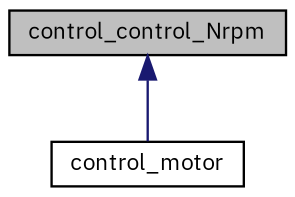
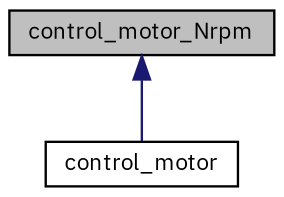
  digraph {
    rankdir=TB
    fontname="IBM Plex Sans"
    node [color=black fontname="IBM Plex Sans" fontsize=10 shape=record style=filled]
-   n1 [fillcolor=grey75 fontcolor=black height=0.2 label=control_control_Nrpm width=0.4]
+   n1 [fillcolor=grey75 fontcolor=black height=0.2 label=control_motor_Nrpm width=0.4]
    n2 [fillcolor=white height=0.2 label=control_motor width=0.4]
    n1 -> n2 [color=midnightblue dir=back fontname="IBM Plex Sans" fontsize=10 labelfontname=Helvetica labelfontsize=10 style=solid]
  }
